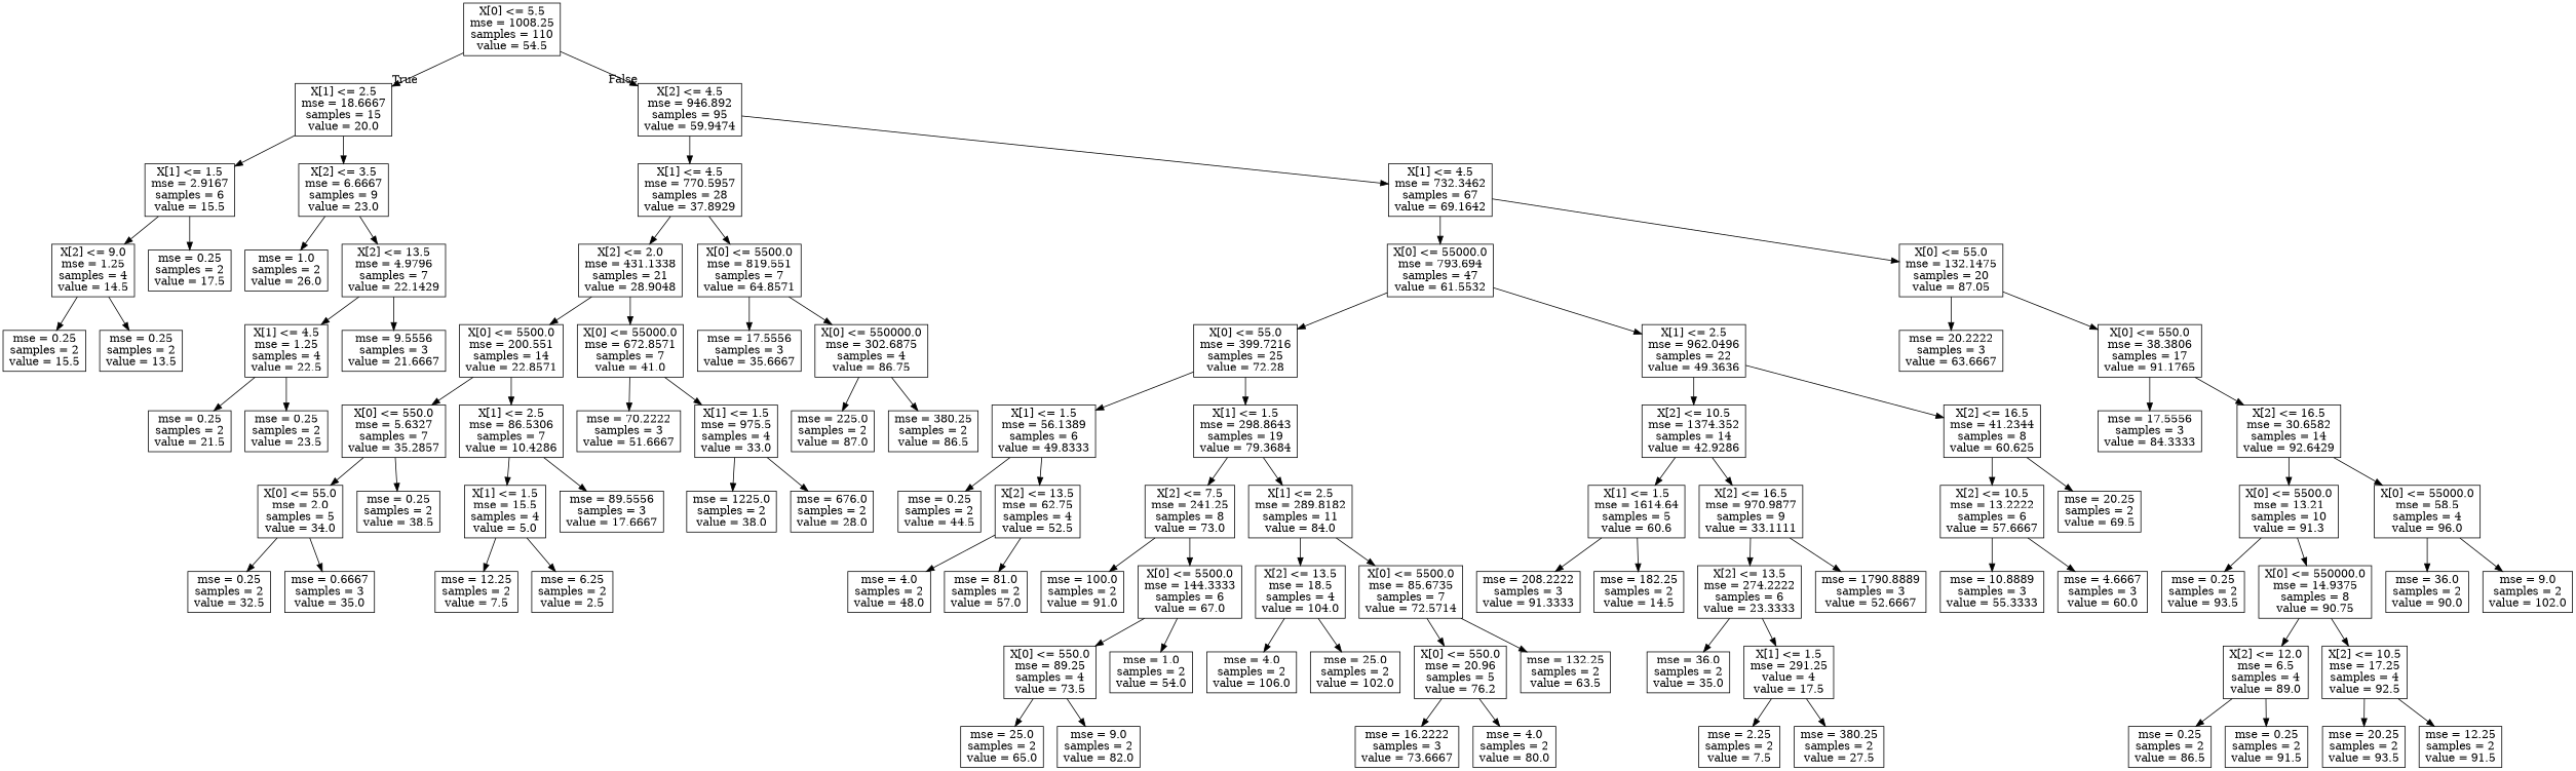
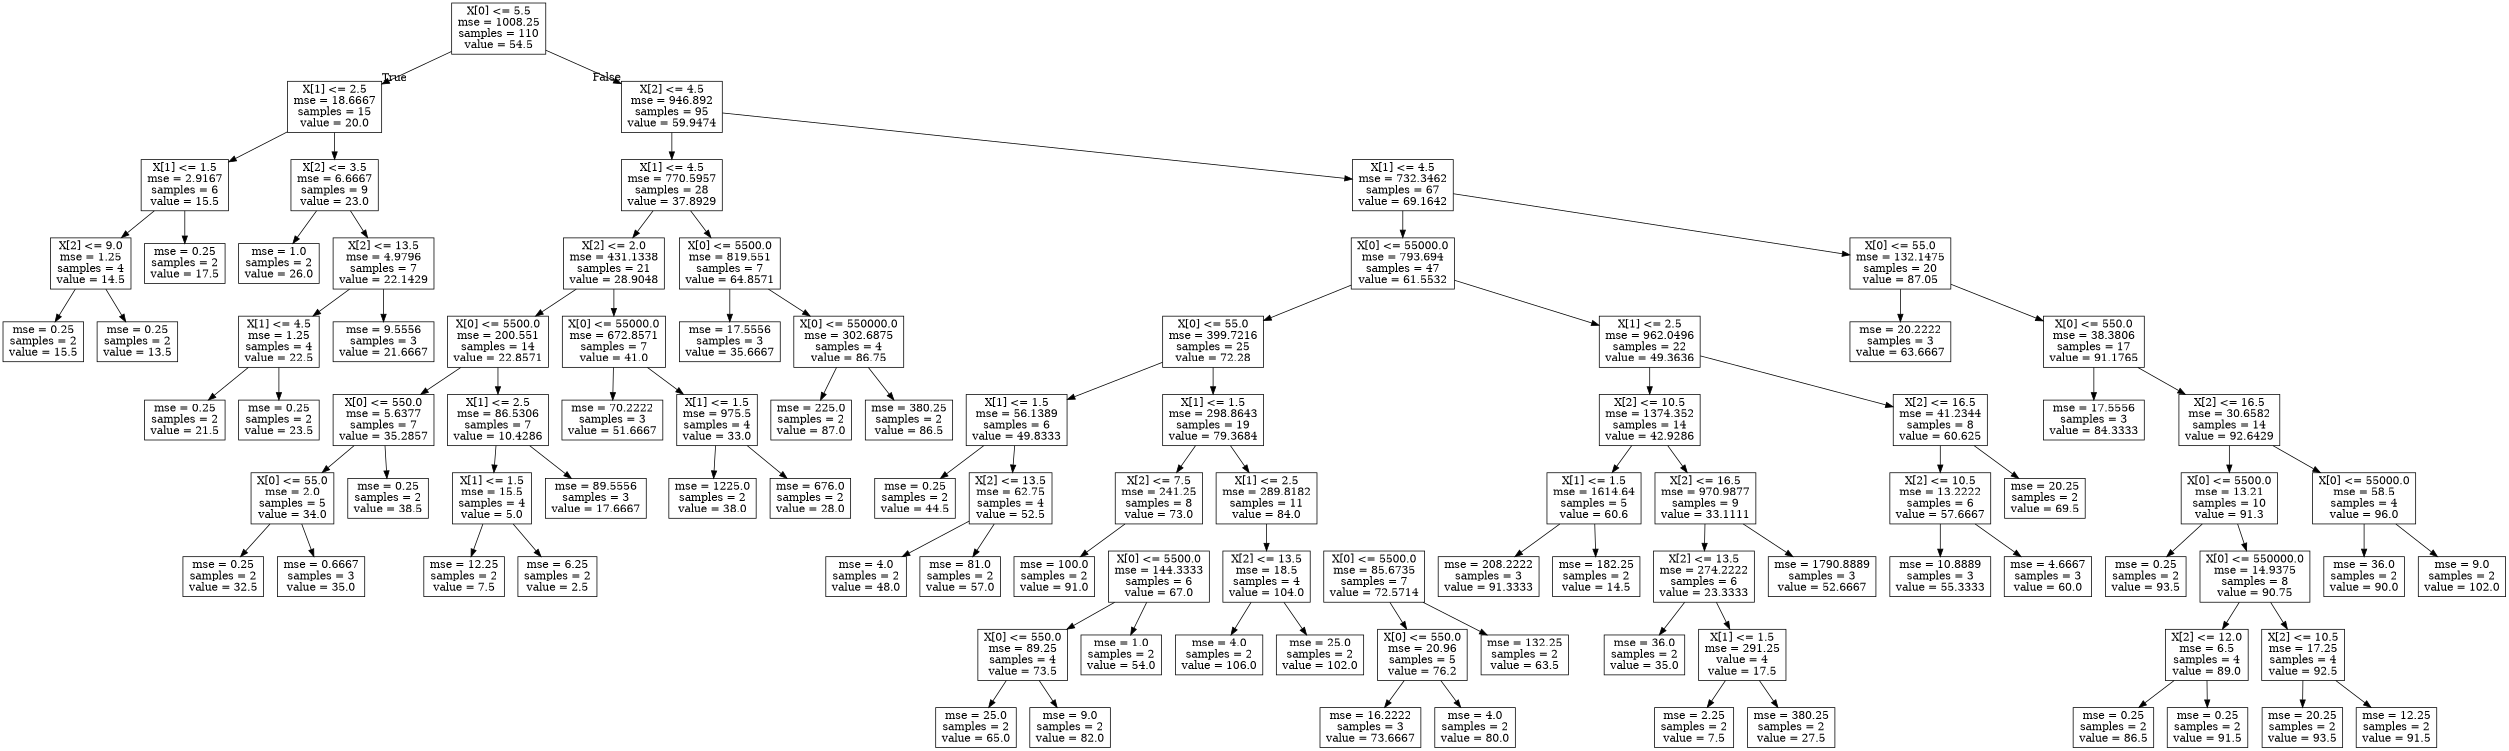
  digraph {
    node [shape=box]
    n1 [label="X[0] <= 5.5\nmse = 1008.25\nsamples = 110\nvalue = 54.5"]
    n2 [label="X[1] <= 2.5\nmse = 18.6667\nsamples = 15\nvalue = 20.0"]
    n3 [label="X[2] <= 4.5\nmse = 946.892\nsamples = 95\nvalue = 59.9474"]
    n4 [label="X[1] <= 1.5\nmse = 2.9167\nsamples = 6\nvalue = 15.5"]
    n5 [label="X[2] <= 3.5\nmse = 6.6667\nsamples = 9\nvalue = 23.0"]
    n6 [label="X[1] <= 4.5\nmse = 770.5957\nsamples = 28\nvalue = 37.8929"]
    n7 [label="X[1] <= 4.5\nmse = 732.3462\nsamples = 67\nvalue = 69.1642"]
    n8 [label="X[2] <= 9.0\nmse = 1.25\nsamples = 4\nvalue = 14.5"]
    n9 [label="mse = 0.25\nsamples = 2\nvalue = 17.5"]
    n10 [label="mse = 1.0\nsamples = 2\nvalue = 26.0"]
    n11 [label="X[2] <= 13.5\nmse = 4.9796\nsamples = 7\nvalue = 22.1429"]
    n12 [label="mse = 0.25\nsamples = 2\nvalue = 15.5"]
    n13 [label="mse = 0.25\nsamples = 2\nvalue = 13.5"]
    n14 [label="X[1] <= 4.5\nmse = 1.25\nsamples = 4\nvalue = 22.5"]
    n15 [label="mse = 9.5556\nsamples = 3\nvalue = 21.6667"]
    n16 [label="mse = 0.25\nsamples = 2\nvalue = 21.5"]
    n17 [label="mse = 0.25\nsamples = 2\nvalue = 23.5"]
    n18 [label="X[2] <= 2.0\nmse = 431.1338\nsamples = 21\nvalue = 28.9048"]
    n19 [label="X[0] <= 5500.0\nmse = 819.551\nsamples = 7\nvalue = 64.8571"]
    n20 [label="X[0] <= 55000.0\nmse = 793.694\nsamples = 47\nvalue = 61.5532"]
    n21 [label="X[0] <= 55.0\nmse = 132.1475\nsamples = 20\nvalue = 87.05"]
    n22 [label="X[0] <= 5500.0\nmse = 200.551\nsamples = 14\nvalue = 22.8571"]
    n23 [label="X[0] <= 55000.0\nmse = 672.8571\nsamples = 7\nvalue = 41.0"]
    n24 [label="mse = 17.5556\nsamples = 3\nvalue = 35.6667"]
    n25 [label="X[0] <= 550000.0\nmse = 302.6875\nsamples = 4\nvalue = 86.75"]
-   n26 [label="X[0] <= 550.0\nmse = 5.6327\nsamples = 7\nvalue = 35.2857"]
+   n26 [label="X[0] <= 550.0\nmse = 5.6377\nsamples = 7\nvalue = 35.2857"]
    n27 [label="X[1] <= 2.5\nmse = 86.5306\nsamples = 7\nvalue = 10.4286"]
    n28 [label="mse = 70.2222\nsamples = 3\nvalue = 51.6667"]
    n29 [label="X[1] <= 1.5\nmse = 975.5\nsamples = 4\nvalue = 33.0"]
    n30 [label="X[0] <= 55.0\nmse = 2.0\nsamples = 5\nvalue = 34.0"]
    n31 [label="mse = 0.25\nsamples = 2\nvalue = 38.5"]
    n32 [label="X[1] <= 1.5\nmse = 15.5\nsamples = 4\nvalue = 5.0"]
    n33 [label="mse = 89.5556\nsamples = 3\nvalue = 17.6667"]
    n34 [label="mse = 0.25\nsamples = 2\nvalue = 32.5"]
    n35 [label="mse = 0.6667\nsamples = 3\nvalue = 35.0"]
    n36 [label="mse = 12.25\nsamples = 2\nvalue = 7.5"]
    n37 [label="mse = 6.25\nsamples = 2\nvalue = 2.5"]
    n38 [label="mse = 1225.0\nsamples = 2\nvalue = 38.0"]
    n39 [label="mse = 676.0\nsamples = 2\nvalue = 28.0"]
    n40 [label="mse = 225.0\nsamples = 2\nvalue = 87.0"]
    n41 [label="mse = 380.25\nsamples = 2\nvalue = 86.5"]
    n42 [label="X[0] <= 55.0\nmse = 399.7216\nsamples = 25\nvalue = 72.28"]
    n43 [label="X[1] <= 2.5\nmse = 962.0496\nsamples = 22\nvalue = 49.3636"]
    n44 [label="mse = 20.2222\nsamples = 3\nvalue = 63.6667"]
    n45 [label="X[0] <= 550.0\nmse = 38.3806\nsamples = 17\nvalue = 91.1765"]
    n46 [label="X[1] <= 1.5\nmse = 56.1389\nsamples = 6\nvalue = 49.8333"]
    n47 [label="X[1] <= 1.5\nmse = 298.8643\nsamples = 19\nvalue = 79.3684"]
    n48 [label="X[2] <= 10.5\nmse = 1374.352\nsamples = 14\nvalue = 42.9286"]
    n49 [label="X[2] <= 16.5\nmse = 41.2344\nsamples = 8\nvalue = 60.625"]
    n50 [label="mse = 0.25\nsamples = 2\nvalue = 44.5"]
    n51 [label="X[2] <= 13.5\nmse = 62.75\nsamples = 4\nvalue = 52.5"]
    n52 [label="X[2] <= 7.5\nmse = 241.25\nsamples = 8\nvalue = 73.0"]
    n53 [label="X[1] <= 2.5\nmse = 289.8182\nsamples = 11\nvalue = 84.0"]
    n54 [label="mse = 4.0\nsamples = 2\nvalue = 48.0"]
    n55 [label="mse = 81.0\nsamples = 2\nvalue = 57.0"]
    n56 [label="mse = 100.0\nsamples = 2\nvalue = 91.0"]
    n57 [label="X[0] <= 5500.0\nmse = 144.3333\nsamples = 6\nvalue = 67.0"]
    n58 [label="X[2] <= 13.5\nmse = 18.5\nsamples = 4\nvalue = 104.0"]
    n59 [label="X[0] <= 5500.0\nmse = 85.6735\nsamples = 7\nvalue = 72.5714"]
    n60 [label="X[0] <= 550.0\nmse = 89.25\nsamples = 4\nvalue = 73.5"]
    n61 [label="mse = 1.0\nsamples = 2\nvalue = 54.0"]
    n62 [label="mse = 25.0\nsamples = 2\nvalue = 65.0"]
    n63 [label="mse = 9.0\nsamples = 2\nvalue = 82.0"]
    n64 [label="mse = 4.0\nsamples = 2\nvalue = 106.0"]
    n65 [label="mse = 25.0\nsamples = 2\nvalue = 102.0"]
    n66 [label="X[0] <= 550.0\nmse = 20.96\nsamples = 5\nvalue = 76.2"]
    n67 [label="mse = 132.25\nsamples = 2\nvalue = 63.5"]
    n68 [label="mse = 16.2222\nsamples = 3\nvalue = 73.6667"]
    n69 [label="mse = 4.0\nsamples = 2\nvalue = 80.0"]
    n70 [label="X[1] <= 1.5\nmse = 1614.64\nsamples = 5\nvalue = 60.6"]
    n71 [label="X[2] <= 16.5\nmse = 970.9877\nsamples = 9\nvalue = 33.1111"]
    n72 [label="X[2] <= 10.5\nmse = 13.2222\nsamples = 6\nvalue = 57.6667"]
    n73 [label="mse = 20.25\nsamples = 2\nvalue = 69.5"]
    n74 [label="mse = 208.2222\nsamples = 3\nvalue = 91.3333"]
    n75 [label="mse = 182.25\nsamples = 2\nvalue = 14.5"]
    n76 [label="X[2] <= 13.5\nmse = 274.2222\nsamples = 6\nvalue = 23.3333"]
    n77 [label="mse = 1790.8889\nsamples = 3\nvalue = 52.6667"]
    n78 [label="mse = 36.0\nsamples = 2\nvalue = 35.0"]
    n79 [label="X[1] <= 1.5\nmse = 291.25\nvalue = 4\nvalue = 17.5"]
    n80 [label="mse = 2.25\nsamples = 2\nvalue = 7.5"]
    n81 [label="mse = 380.25\nsamples = 2\nvalue = 27.5"]
    n82 [label="mse = 10.8889\nsamples = 3\nvalue = 55.3333"]
    n83 [label="mse = 4.6667\nsamples = 3\nvalue = 60.0"]
    n84 [label="mse = 17.5556\nsamples = 3\nvalue = 84.3333"]
    n85 [label="X[2] <= 16.5\nmse = 30.6582\nsamples = 14\nvalue = 92.6429"]
    n86 [label="X[0] <= 5500.0\nmse = 13.21\nsamples = 10\nvalue = 91.3"]
    n87 [label="X[0] <= 55000.0\nmse = 58.5\nsamples = 4\nvalue = 96.0"]
    n88 [label="mse = 0.25\nsamples = 2\nvalue = 93.5"]
    n89 [label="X[0] <= 550000.0\nmse = 14.9375\nsamples = 8\nvalue = 90.75"]
    n90 [label="mse = 36.0\nsamples = 2\nvalue = 90.0"]
    n91 [label="mse = 9.0\nsamples = 2\nvalue = 102.0"]
    n92 [label="X[2] <= 12.0\nmse = 6.5\nsamples = 4\nvalue = 89.0"]
    n93 [label="X[2] <= 10.5\nmse = 17.25\nsamples = 4\nvalue = 92.5"]
    n94 [label="mse = 0.25\nsamples = 2\nvalue = 86.5"]
    n95 [label="mse = 0.25\nsamples = 2\nvalue = 91.5"]
    n96 [label="mse = 20.25\nsamples = 2\nvalue = 93.5"]
    n97 [label="mse = 12.25\nsamples = 2\nvalue = 91.5"]
    n1 -> n2 [headlabel=True labelangle=45 labeldistance=2.5]
    n1 -> n3 [headlabel=False labelangle=-45 labeldistance=2.5]
    n2 -> n4
    n2 -> n5
    n3 -> n6
    n3 -> n7
    n4 -> n8
    n4 -> n9
    n5 -> n10
    n5 -> n11
    n6 -> n18
    n6 -> n19
    n7 -> n20
    n7 -> n21
    n8 -> n12
    n8 -> n13
    n11 -> n14
    n11 -> n15
    n14 -> n16
    n14 -> n17
    n18 -> n22
    n18 -> n23
    n19 -> n24
    n19 -> n25
    n20 -> n42
    n20 -> n43
    n21 -> n44
    n21 -> n45
    n22 -> n26
    n22 -> n27
    n23 -> n28
    n23 -> n29
    n25 -> n40
    n25 -> n41
    n26 -> n30
    n26 -> n31
    n27 -> n32
    n27 -> n33
    n29 -> n38
    n29 -> n39
    n30 -> n34
    n30 -> n35
    n32 -> n36
    n32 -> n37
    n42 -> n46
    n42 -> n47
    n43 -> n48
    n43 -> n49
    n45 -> n84
    n45 -> n85
    n46 -> n50
    n46 -> n51
    n47 -> n52
    n47 -> n53
    n48 -> n70
    n48 -> n71
    n49 -> n72
    n49 -> n73
    n51 -> n54
    n51 -> n55
    n52 -> n56
-   n52 -> n57
    n53 -> n58
-   n53 -> n59
    n57 -> n60
    n57 -> n61
    n58 -> n64
    n58 -> n65
    n59 -> n66
    n59 -> n67
    n60 -> n62
    n60 -> n63
    n66 -> n68
    n66 -> n69
    n70 -> n74
    n70 -> n75
    n71 -> n76
    n71 -> n77
    n72 -> n82
    n72 -> n83
    n76 -> n78
    n76 -> n79
    n79 -> n80
    n79 -> n81
    n85 -> n86
    n85 -> n87
    n86 -> n88
    n86 -> n89
    n87 -> n90
    n87 -> n91
    n89 -> n92
    n89 -> n93
    n92 -> n94
    n92 -> n95
    n93 -> n96
    n93 -> n97
  }
